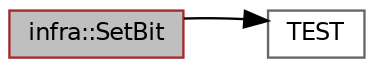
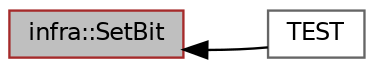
  digraph {
    rankdir=LR
    node [fontname=Helvetica fontsize=10 shape=record style=filled]
    n1 [color=brown fillcolor=grey75 fontcolor=black height=0.2 label="infra::SetBit" width=0.4]
    n2 [color=gray40 fillcolor=white height=0.2 label=TEST width=0.4]
-   n2 -> n1 [color=black dir=back fontname=Helvetica fontsize=10 labelfontname=Helvetica labelfontsize=10 style=solid]
+   n1 -> n2 [color=black dir=back fontname=Helvetica fontsize=10 labelfontname=Helvetica labelfontsize=10 style=solid]
  }
